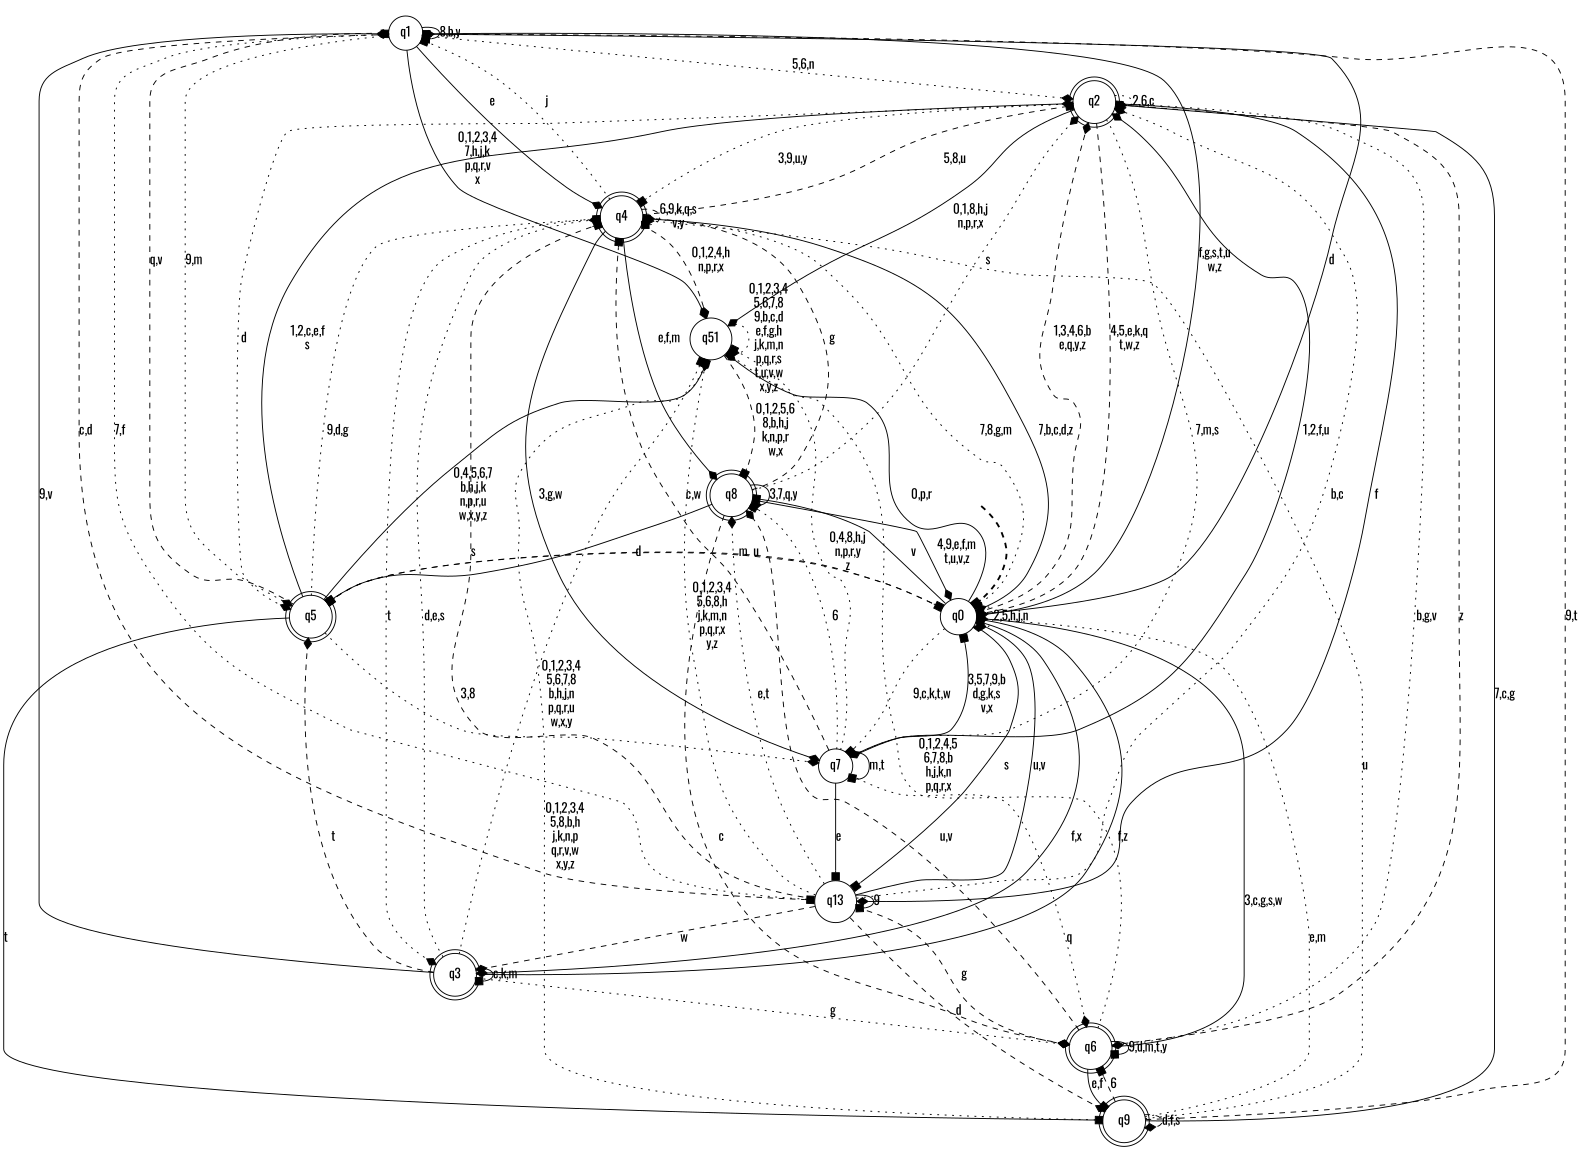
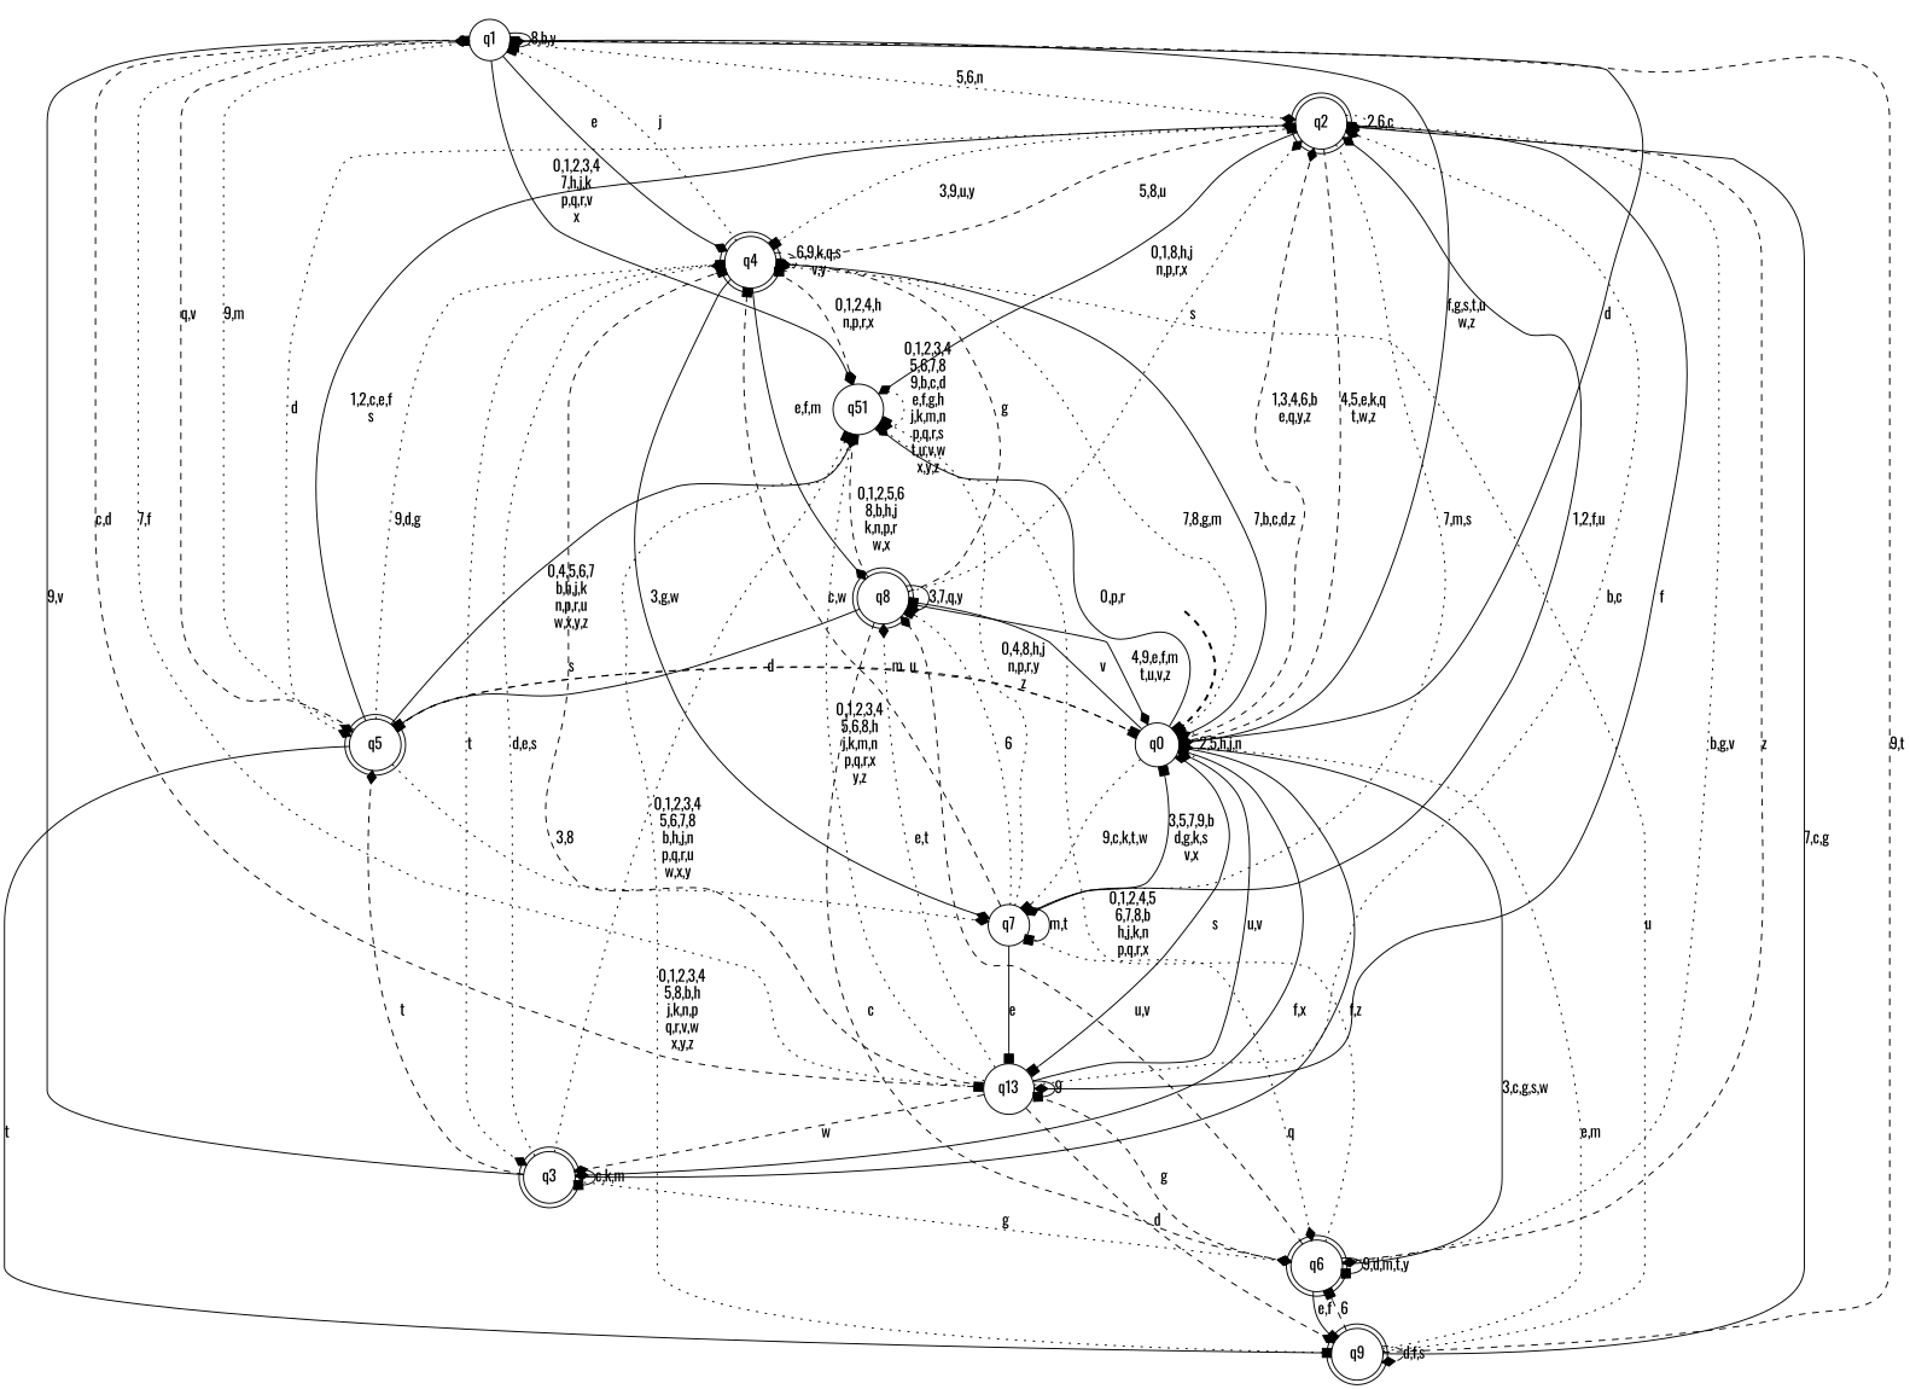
  digraph {
    fontname=Oswald
    rankdir=TB
    node [fontname=Oswald shape=doublecircle style="rounded,filled" color=black fillcolor=white]
    edge [arrowhead=diamond fontname=Oswald style=solid]
    __start0 [height=0 shape=none style=invis width=0 color="" fillcolor=""]
    n2 [label=q0 shape=circle style=filled]
    n3 [label=q1 shape=circle style=filled]
    n4 [label=q2]
    n5 [label=q3]
    n6 [label=q4]
    n7 [label=q5]
    n8 [label=q7 shape=circle style=filled]
    n9 [label=q8]
    n10 [label=q13 shape=circle style=filled]
    n11 [label=q51 shape=circle style=filled]
    n12 [label=q6]
    n13 [label=q9]
    subgraph cluster_1 {
      nodesep=0.15
      ranksep=0.15
      style=invis
      __start0
      n2
    }
    __start0 -> n2 [arrowhead=box penwidth=2 style=dashed]
    n2 -> n2 [label="2,5,h,j,n" style=dotted]
    n2 -> n3 [arrowhead=box label=d]
    n2 -> n4 [label="1,3,4,6,b\ne,q,y,z" style=dashed]
    n2 -> n5 [label="f,x"]
    n2 -> n6 [arrowhead=box label="7,8,g,m" style=dotted]
    n2 -> n7 [arrowhead=box label=u style=dashed]
    n2 -> n8 [arrowhead=box label="9,c,k,t,w" style=dotted]
    n2 -> n9 [arrowhead=box label=v]
    n2 -> n10 [arrowhead=box label=s]
    n2 -> n11 [label="0,p,r"]
    n3 -> n2 [label="f,g,s,t,u\nw,z"]
    n3 -> n3 [arrowhead=box label="8,b,y"]
    n3 -> n4 [label="5,6,n" style=dotted]
    n3 -> n6 [label=e]
    n3 -> n7 [label="9,m" style=dotted]
    n3 -> n10 [arrowhead=box label="c,d" style=dashed]
    n3 -> n11 [label="0,1,2,3,4\n7,h,j,k\np,q,r,v\nx"]
    n4 -> n2 [arrowhead=box label="4,5,e,k,q\nt,w,z" style=dashed]
    n4 -> n4 [label="2,6,c" style=dotted]
    n4 -> n6 [arrowhead=box label="3,9,u,y" style=dotted]
    n4 -> n7 [label=d style=dotted]
    n4 -> n8 [label="7,m,s" style=dotted]
    n4 -> n10 [label=f]
    n4 -> n11 [label="0,1,8,h,j\nn,p,r,x"]
    n4 -> n12 [label="b,g,v" style=dotted]
    n5 -> n2 [arrowhead=box label="f,z"]
    n5 -> n3 [arrowhead=box label="9,v"]
    n5 -> n5 [arrowhead=box label="c,k,m"]
    n5 -> n6 [label="d,e,s" style=dotted]
    n5 -> n7 [label=t style=dashed]
    n5 -> n11 [arrowhead=box label="0,1,2,3,4\n5,6,7,8\nb,h,j,n\np,q,r,u\nw,x,y" style=dotted]
    n5 -> n12 [label=g style=dotted]
    n6 -> n2 [label="7,b,c,d,z"]
    n6 -> n3 [arrowhead=box label=j style=dotted]
    n6 -> n4 [arrowhead=box label="5,8,u" style=dashed]
    n6 -> n5 [label=t style=dotted]
    n6 -> n6 [arrowhead=box label="6,9,k,q,s\nv,y" style=dashed]
    n6 -> n8 [label="3,g,w"]
    n6 -> n9 [label="e,f,m"]
    n6 -> n11 [label="0,1,2,4,h\nn,p,r,x" style=dashed]
    n7 -> n2 [arrowhead=box label=m style=dashed]
    n7 -> n3 [label="q,v" style=dashed]
    n7 -> n4 [label="1,2,c,e,f\ns"]
    n7 -> n6 [arrowhead=box label="9,d,g" style=dotted]
    n7 -> n8 [label="3,8" style=dotted]
    n7 -> n11 [arrowhead=box label="0,4,5,6,7\nb,h,j,k\nn,p,r,u\nw,x,y,z"]
    n7 -> n13 [arrowhead=box label=t]
    n8 -> n2 [arrowhead=box label="3,5,7,9,b\nd,g,k,s\nv,x"]
    n8 -> n4 [label="1,2,f,u"]
    n8 -> n6 [arrowhead=box label="c,w" style=dashed]
    n8 -> n8 [arrowhead=box label="m,t"]
    n8 -> n9 [arrowhead=box label=6 style=dotted]
    n8 -> n10 [arrowhead=box label=e]
    n8 -> n11 [arrowhead=box label="0,4,8,h,j\nn,p,r,y\nz" style=dotted]
    n8 -> n12 [label=q style=dotted]
    n9 -> n2 [label="4,9,e,f,m\nt,u,v,z"]
    n9 -> n4 [label=s style=dotted]
    n9 -> n6 [label=g style=dashed]
    n9 -> n7 [arrowhead=box label=d]
    n9 -> n9 [label="3,7,q,y"]
-   n11 -> n9 [arrowhead=box label="0,1,2,5,6\n8,b,h,j\nk,n,p,r\nw,x" style=dashed]
+   n9 -> n11 [arrowhead=box label="0,1,2,5,6\n8,b,h,j\nk,n,p,r\nw,x" style=dashed]
    n9 -> n12 [label=c style=dashed]
    n10 -> n2 [label="u,v"]
    n10 -> n3 [label="7,f" style=dotted]
    n10 -> n4 [label="b,c" style=dotted]
    n10 -> n5 [label=w style=dashed]
    n10 -> n6 [arrowhead=box label=s style=dashed]
    n10 -> n9 [label="e,t" style=dotted]
    n10 -> n10 [arrowhead=box label=9]
    n10 -> n11 [label="0,1,2,3,4\n5,6,8,h\nj,k,m,n\np,q,r,x\ny,z" style=dotted]
    n10 -> n12 [label=g style=dashed]
    n10 -> n13 [label=d style=dashed]
    n11 -> n11 [label="0,1,2,3,4\n5,6,7,8\n9,b,c,d\ne,f,g,h\nj,k,m,n\np,q,r,s\nt,u,v,w\nx,y,z" style=dotted]
    n12 -> n2 [arrowhead=box label="3,c,g,s,w"]
    n12 -> n4 [label=z style=dashed]
    n12 -> n9 [label="u,v" style=dashed]
    n12 -> n11 [arrowhead=box label="0,1,2,4,5\n6,7,8,b\nh,j,k,n\np,q,r,x" style=dotted]
    n12 -> n12 [arrowhead=box label="9,d,m,t,y"]
    n12 -> n13 [arrowhead=box label="e,f"]
    n13 -> n2 [label="e,m" style=dotted]
    n13 -> n3 [label="9,t" style=dashed]
    n13 -> n4 [arrowhead=box label="7,c,g"]
    n13 -> n6 [label=u style=dotted]
    n13 -> n11 [arrowhead=box label="0,1,2,3,4\n5,8,b,h\nj,k,n,p\nq,r,v,w\nx,y,z" style=dotted]
    n13 -> n12 [arrowhead=box label=6 style=dashed]
    n13 -> n13 [label="d,f,s" style=dashed]
  }
